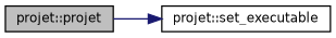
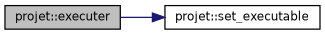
  digraph {
    rankdir=LR
    node [color=black fontname=Helvetica fontsize=10 shape=record style=filled]
-   n1 [fillcolor=grey75 fontcolor=black height=0.2 label="projet::projet" width=0.4]
+   n1 [fillcolor=grey75 fontcolor=black height=0.2 label="projet::executer" width=0.4]
    n2 [fillcolor=white height=0.2 label="projet::set_executable" width=0.4]
    n1 -> n2 [color=midnightblue fontname=Helvetica fontsize=10 labelfontname=Helvetica labelfontsize=10 style=solid]
  }
